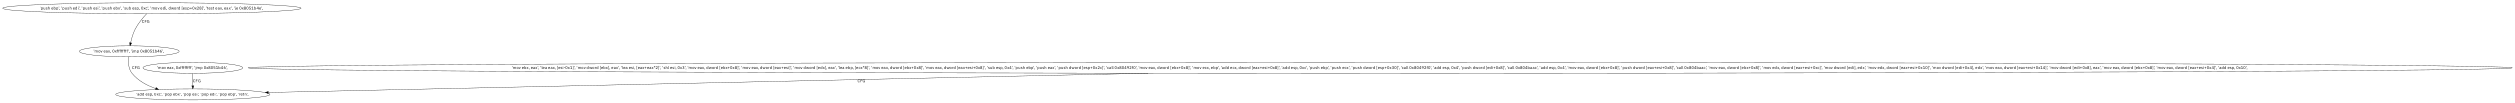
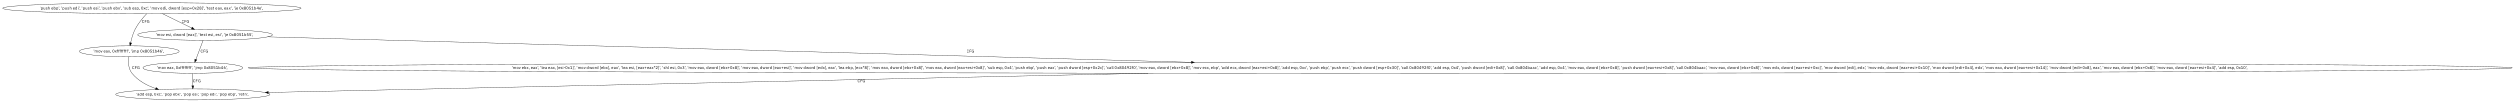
  digraph {
    fontname="IBM Plex Sans"
    node [fontname="IBM Plex Sans"]
    edge [fontname="IBM Plex Sans"]
    n1 [label="'push ebp', 'push edi', 'push esi', 'push ebx', 'sub esp, 0xc', 'mov edi, dword [esp+0x28]', 'test eax, eax', 'je 0x8051b4e', "]
    n2 [label="'mov eax, 0xffffffff', 'jmp 0x8051b46', "]
+   n3 [label="'mov esi, dword [eax]', 'test esi, esi', 'je 0x8051b55', "]
    n4 [label="'add esp, 0xc', 'pop ebx', 'pop esi', 'pop edi', 'pop ebp', 'retn', "]
    n5 [label="'mov eax, 0xffffffff', 'jmp 0x8051b46', "]
    n6 [label="'mov ebx, eax', 'lea eax, [esi-0x1]', 'mov dword [ebx], eax', 'lea esi, [eax+eax*2]', 'shl esi, 0x3', 'mov eax, dword [ebx+0x8]', 'mov eax, dword [eax+esi]', 'mov dword [edx], eax', 'lea ebp, [ecx*8]', 'mov eax, dword [ebx+0x8]', 'mov eax, dword [eax+esi+0x8]', 'sub esp, 0x4', 'push ebp', 'push eax', 'push dword [esp+0x2c]', 'call 0x80492f0', 'mov eax, dword [ebx+0x8]', 'mov ecx, ebp', 'add ecx, dword [eax+esi+0x8]', 'add esp, 0xc', 'push ebp', 'push ecx', 'push dword [esp+0x30]', 'call 0x80492f0', 'add esp, 0x4', 'push dword [edi+0x8]', 'call 0x804baac', 'add esp, 0x4', 'mov eax, dword [ebx+0x8]', 'push dword [eax+esi+0x8]', 'call 0x804baac', 'mov eax, dword [ebx+0x8]', 'mov edx, dword [eax+esi+0xc]', 'mov dword [edi], edx', 'mov edx, dword [eax+esi+0x10]', 'mov dword [edi+0x4], edx', 'mov eax, dword [eax+esi+0x14]', 'mov dword [edi+0x8], eax', 'mov eax, dword [ebx+0x8]', 'mov eax, dword [eax+esi+0x4]', 'add esp, 0x10', "]
    n1 -> n2 [label=CFG]
+   n1 -> n3 [label=CFG]
    n2 -> n4 [label=CFG]
+   n3 -> n5 [label=CFG]
+   n3 -> n6 [label=CFG]
    n5 -> n4 [label=CFG]
    n6 -> n4 [label=CFG]
  }
